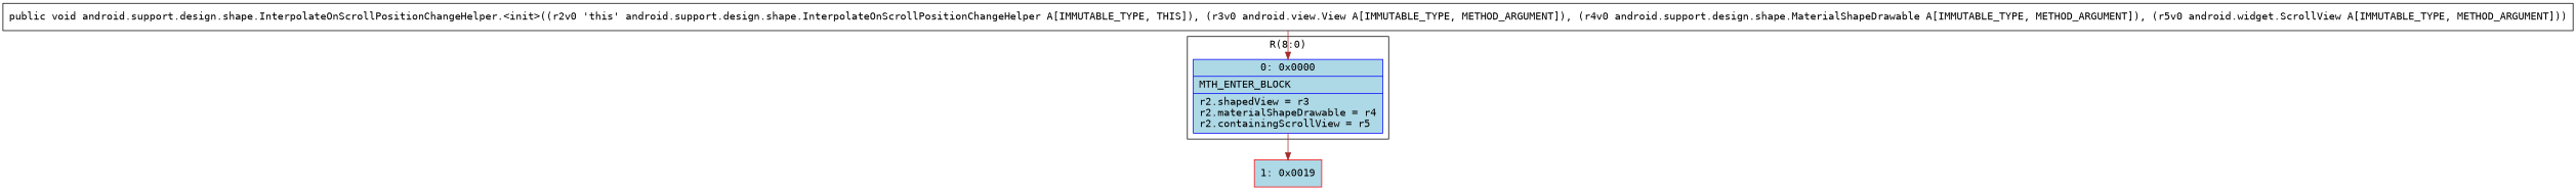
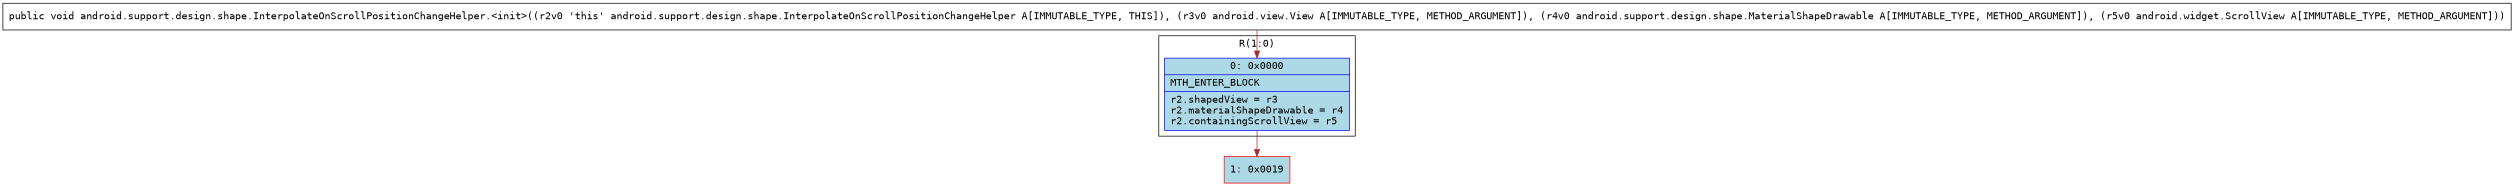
  digraph {
    fontname="DejaVu Sans Mono"
    node [shape=record style=filled fillcolor=lightblue fontname="DejaVu Sans Mono"]
    edge [color=brown fontname="DejaVu Sans Mono"]
    n1 [color=blue label="{0\:\ 0x0000|MTH_ENTER_BLOCK\l|r2.shapedView = r3\lr2.materialShapeDrawable = r4\lr2.containingScrollView = r5\l}"]
    n2 [color=red label="{1\:\ 0x0019}"]
    n3 [label="{public void android.support.design.shape.InterpolateOnScrollPositionChangeHelper.\<init\>((r2v0 'this' android.support.design.shape.InterpolateOnScrollPositionChangeHelper A[IMMUTABLE_TYPE, THIS]), (r3v0 android.view.View A[IMMUTABLE_TYPE, METHOD_ARGUMENT]), (r4v0 android.support.design.shape.MaterialShapeDrawable A[IMMUTABLE_TYPE, METHOD_ARGUMENT]), (r5v0 android.widget.ScrollView A[IMMUTABLE_TYPE, METHOD_ARGUMENT])) }" fillcolor=white]
    subgraph cluster_1 {
-     label="R(8:0)"
+     label="R(1:0)"
      n1
    }
    n1 -> n2
    n3 -> n1
  }
